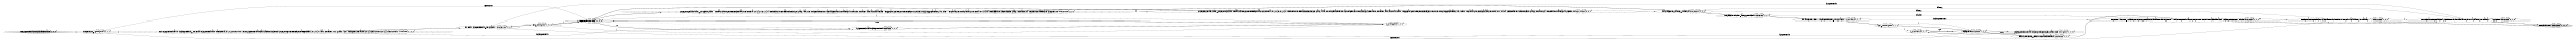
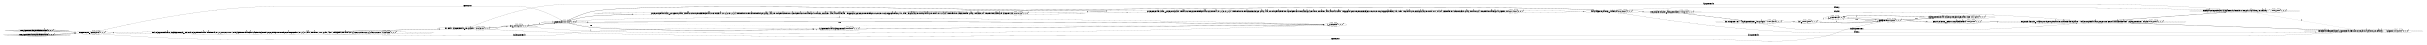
  digraph {
    rankdir=LR
    node [fillcolor=white shape=ellipse style=filled]
    edge [style=bold]
    n1 [label="i++@@@17@@@['1', '1', '1']"]
    n2 [label="i < segmentCount@@@16@@@['1', '1', '1']" shape=diamond]
    n3 [label="ExecutorService exec = Executors.newCachedThreadPool()@@@20@@@['1', '1', '1']"]
    n4 [label="singleSegmentRunners.add(toolChest.preMergeQueryDecoration(runner))@@@18@@@['1', '1', '1']"]
    n5 [label="int segmentCount = 32@@@3@@@['1', '1', '1']"]
    n6 [label="i < segmentCount@@@7@@@['1', '1', '1']" shape=diamond]
    n7 [label="Result<BySegmentResultValue> singleSegmentResult = new Result<BySegmentResultValue>(DateTimes.of(\"2011-01-12T00:00:00.000Z\"),new BySegmentResultValueClass(Collections.singletonList(GroupByQueryRunnerTestHelper.createExpectedRow(\"2011-04-01\",\"alias\",\"mezzanine0\",\"rows\",6L,\"idx\",4420L)),\"testSegment\",Intervals.of(\"2011-04-02T00:00:00.000Z/2011-04-04T00:00:00.000Z\")))@@@4@@@['1', '1', '1']"]
    n8 [label="GroupByQuery.Builder builder = GroupByQuery.builder().setDataSource(QueryRunnerTestHelper.dataSource).setInterval(\"2011-04-02/2011-04-04\").setDimensions(new ExtractionDimensionSpec(\"quality\",\"alias\",new LookupExtractionFn(new MapLookupExtractor(ImmutableMap.of(\"mezzanine\",\"mezzanine0\"),false),false,null,true,false))).setAggregatorSpecs(QueryRunnerTestHelper.rowsCount,new LongSumAggregatorFactory(\"idx\",\"index\")).setGranularity(new PeriodGranularity(new Period(\"P1M\"),null,null)).setDimFilter(new SelectorDimFilter(\"quality\",\"mezzanine\",null)).setContext(ImmutableMap.of(\"bySegment\",true))@@@11@@@['0', '0', '1']"]
    n9 [label="bySegmentResults.add(singleSegmentResult)@@@9@@@['1', '1', '1']"]
    n10 [label="GroupByQuery.Builder builder = GroupByQuery.builder().setDataSource(QueryRunnerTestHelper.dataSource).setInterval(\"2011-04-02/2011-04-04\").setDimensions(new ExtractionDimensionSpec(\"quality\",\"alias\",new LookupExtractionFn(new MapLookupExtractor(ImmutableMap.of(\"mezzanine\",\"mezzanine0\"),false),false,null,false,false))).setAggregatorSpecs(QueryRunnerTestHelper.rowsCount,new LongSumAggregatorFactory(\"idx\",\"index\")).setGranularity(new PeriodGranularity(new Period(\"P1M\"),null,null)).setDimFilter(new SelectorDimFilter(\"quality\",\"mezzanine\",null)).setContext(ImmutableMap.of(\"bySegment\",true))@@@11@@@['1', '1', '0']"]
    n11 [label="i++@@@8@@@['1', '1', '1']"]
    n12 [label="List<Result> bySegmentResults = new ArrayList<>()@@@5@@@['1', '1', '1']"]
    n13 [label="final GroupByQuery fullQuery = builder.build()@@@12@@@['1', '1', '1']"]
    n14 [label="TestHelper.assertExpectedObjects(bySegmentResults,theRunner.run(QueryPlus.wrap(fullQuery),new HashMap<>()),\"\")@@@22@@@['1', '0', '1']"]
    n15 [label="TestHelper.assertExpectedObjects(bySegmentResults,theRunner.run(QueryPlus.wrap(fullQuery),new HashMap<>()),\"bySegment\")@@@22@@@['0', '1', '0']"]
    n16 [label="QueryToolChest toolChest = factory.getToolchest()@@@13@@@['1', '1', '1']"]
+   n17 [fillcolor=lightgray label="testBySegmentResultsOptimizedDimextraction['0', '0', '1']" shape=diamond]
    n18 [fillcolor=lightgray label="testBySegmentResultsUnOptimizedDimextraction['1', '0', '0']" shape=diamond]
-   n19 [fillcolor=lightgray label="exec.shutdownNow()@@@23@@@['1', '1', '1']"]
    n20 [label="QueryRunner theRunner = toolChest.postMergeQueryDecoration(new FinalizeResultsQueryRunner<>(toolChest.mergeResults(factory.mergeRunners(Executors.newCachedThreadPool(),singleSegmentRunners)),toolChest))@@@21@@@['1', '1', '1']"]
    n21 [label="int i = 0@@@6@@@['1', '1', '1']" shape=diamond]
    n22 [label="List<QueryRunner<Row>> singleSegmentRunners = new ArrayList<>()@@@14@@@['1', '1', '1']"]
    n23 [label="int i = 0@@@15@@@['1', '1', '1']"]
    n1 -> n2 [label=i style=solid]
    n1 -> n2
    n2 -> n1 [label=true style=dotted]
    n2 -> n3
    n2 -> n4
    n2 -> n4 [label=true style=dotted]
    n3 -> n20
    n4 -> n1
    n5 -> n2 [label=segmentCount style=solid]
    n5 -> n6 [label=segmentCount style=solid]
    n5 -> n7
    n6 -> n8
    n6 -> n9
    n6 -> n9 [label=true style=dotted]
    n6 -> n10
    n6 -> n11 [label=true style=dotted]
    n7 -> n9 [label=singleSegmentResult style=solid]
    n7 -> n12
    n8 -> n13
    n9 -> n11
    n10 -> n8 [label=0 style=dashed]
    n10 -> n13
    n11 -> n6 [label=i style=solid]
    n11 -> n6
    n12 -> n14 [label=bySegmentResults style=solid]
    n12 -> n15 [label=bySegmentResults style=solid]
    n12 -> n21
    n13 -> n14 [label=fullQuery style=solid]
    n13 -> n15 [label=fullQuery style=solid]
    n13 -> n16
    n14 -> n15 [label=0 style=dashed]
-   n14 -> n19
-   n15 -> n19
    n16 -> n20 [label=toolChest style=solid]
    n16 -> n22
+   n17 -> n5
    n18 -> n5
    n20 -> n14
    n20 -> n15
    n21 -> n6
    n21 -> n6 [label=i style=solid]
    n21 -> n11 [label=i style=solid]
    n22 -> n20 [label=singleSegmentRunners style=solid]
    n22 -> n23
    n23 -> n1 [label=i style=dotted]
    n23 -> n2 [label=i style=solid]
    n23 -> n2
  }
